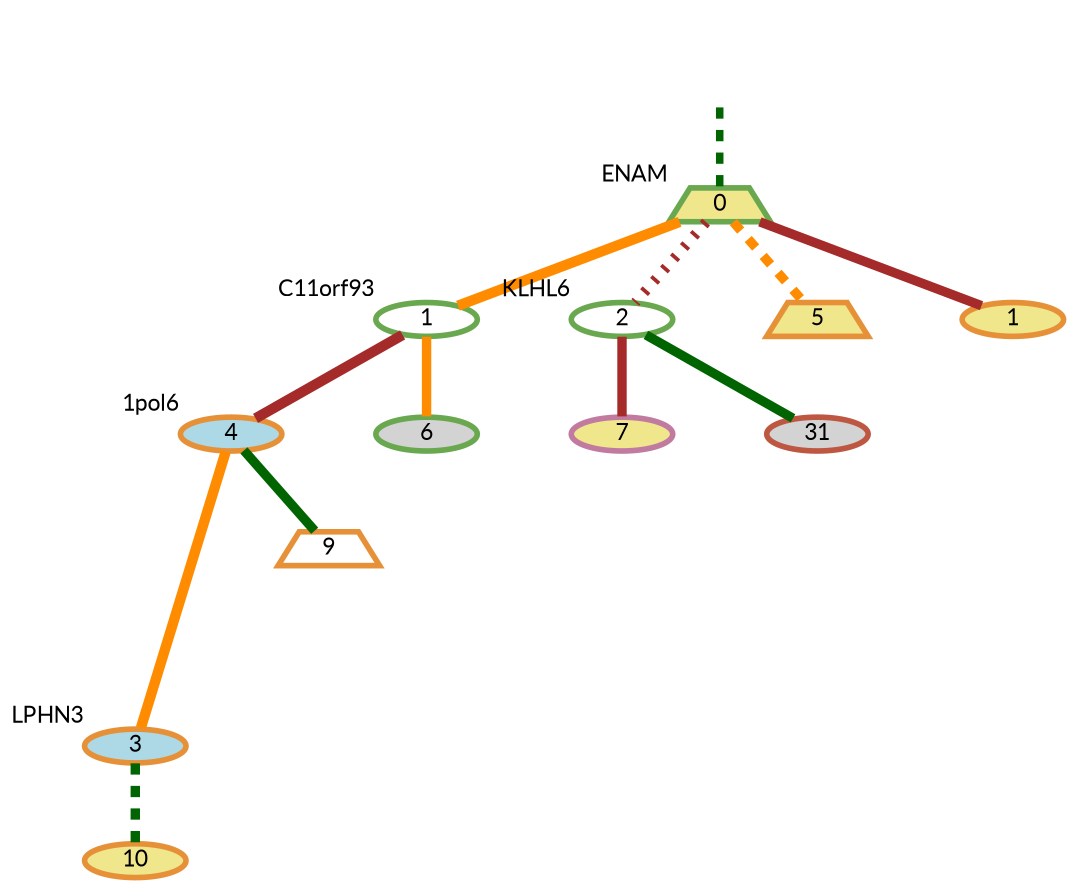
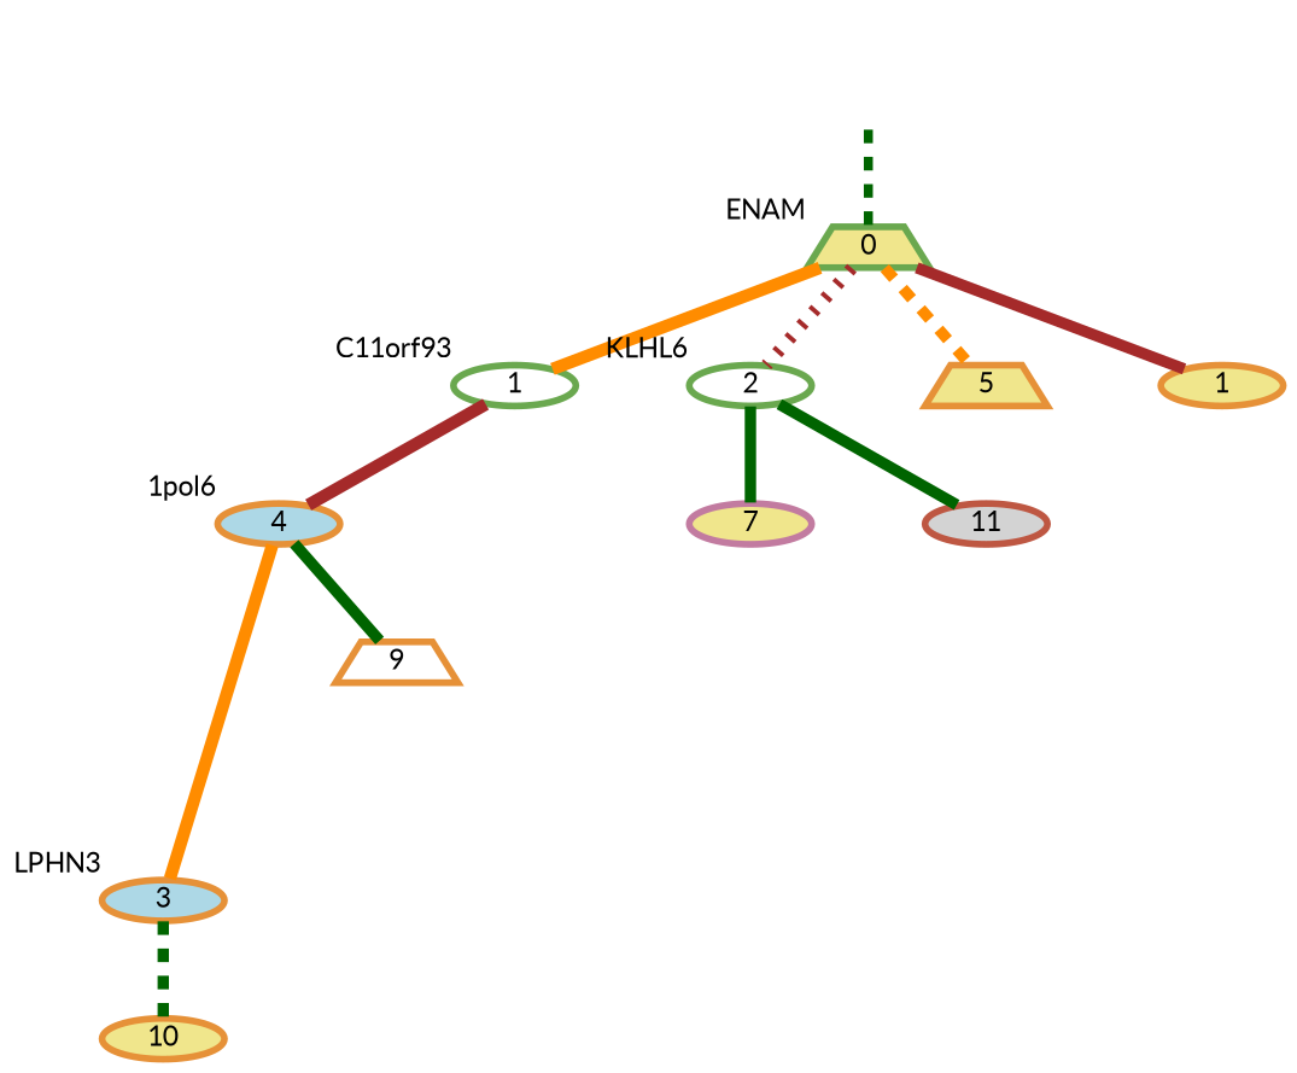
  strict digraph {
    forcelabels=true
    nodesep=0.7
    rankdir=TB
    ranksep=0.6
    splines=false
    node [color="#e69138ff" fillcolor=khaki fixedsize=true fontname=Lato fontsize="12pt" penwidth=3 shape=ellipse style="solid,filled"]
    edge [arrowhead=tee arrowsize=0 color=darkorange minlen=1.008474588394165 penwidth=5 style=solid]
    0 [color="#6aa84fff" height=0.25 shape=trapezium style=filled xlabel=ENAM]
    1 [color="#6aa84fff" fillcolor=white height=0.25 style=filled xlabel=C11orf93]
    2 [color="#6aa84fff" fillcolor=white height=0.25 style=filled xlabel=KLHL6]
    5 [height=0.25 shape=trapezium]
    n5 [height=0.25 label=1]
    4 [fillcolor=lightblue height=0.25 style=filled xlabel="1pol6"]
-   6 [color="#6aa84fff" fillcolor=lightgrey height=0.25]
    7 [color="#c27ba0ff" height=0.25]
-   11 [color="#be5742ff" fillcolor=lightgrey height=0.25 label=31]
+   11 [color="#be5742ff" fillcolor=lightgrey height=0.25]
    3 [fillcolor=lightblue height=0.25 style=filled xlabel=LPHN3]
    9 [fillcolor=white height=0.25 shape=trapezium]
    10 [height=0.25]
    normal [style=invis xlabel=ENAM color="" fillcolor="" fixedsize="" fontname="" fontsize="" shape=""]
    0 -> 1 [minlen=1.0508474111557007 penwidth=5.5]
    0 -> 2 [color=brown minlen=1.01694917678833 penwidth=5.5 style=dotted]
    0 -> 5 [style=dashed]
    0 -> n5 [color=brown]
    1 -> 4 [arrowhead=normal color=brown penwidth=5.5]
-   1 -> 6 [arrowhead=normal]
-   2 -> 7 [color=brown]
+   2 -> 7 [color=darkgreen]
    2 -> 11 [arrowhead=normal color=darkgreen]
    4 -> 3 [arrowhead=normal minlen=3.0 penwidth=5.5]
    4 -> 9 [color=darkgreen]
    3 -> 10 [color=darkgreen style=dashed]
    normal -> 0 [arrowhead=normal color=darkgreen penwidth=4 style=dashed minlen=""]
  }
